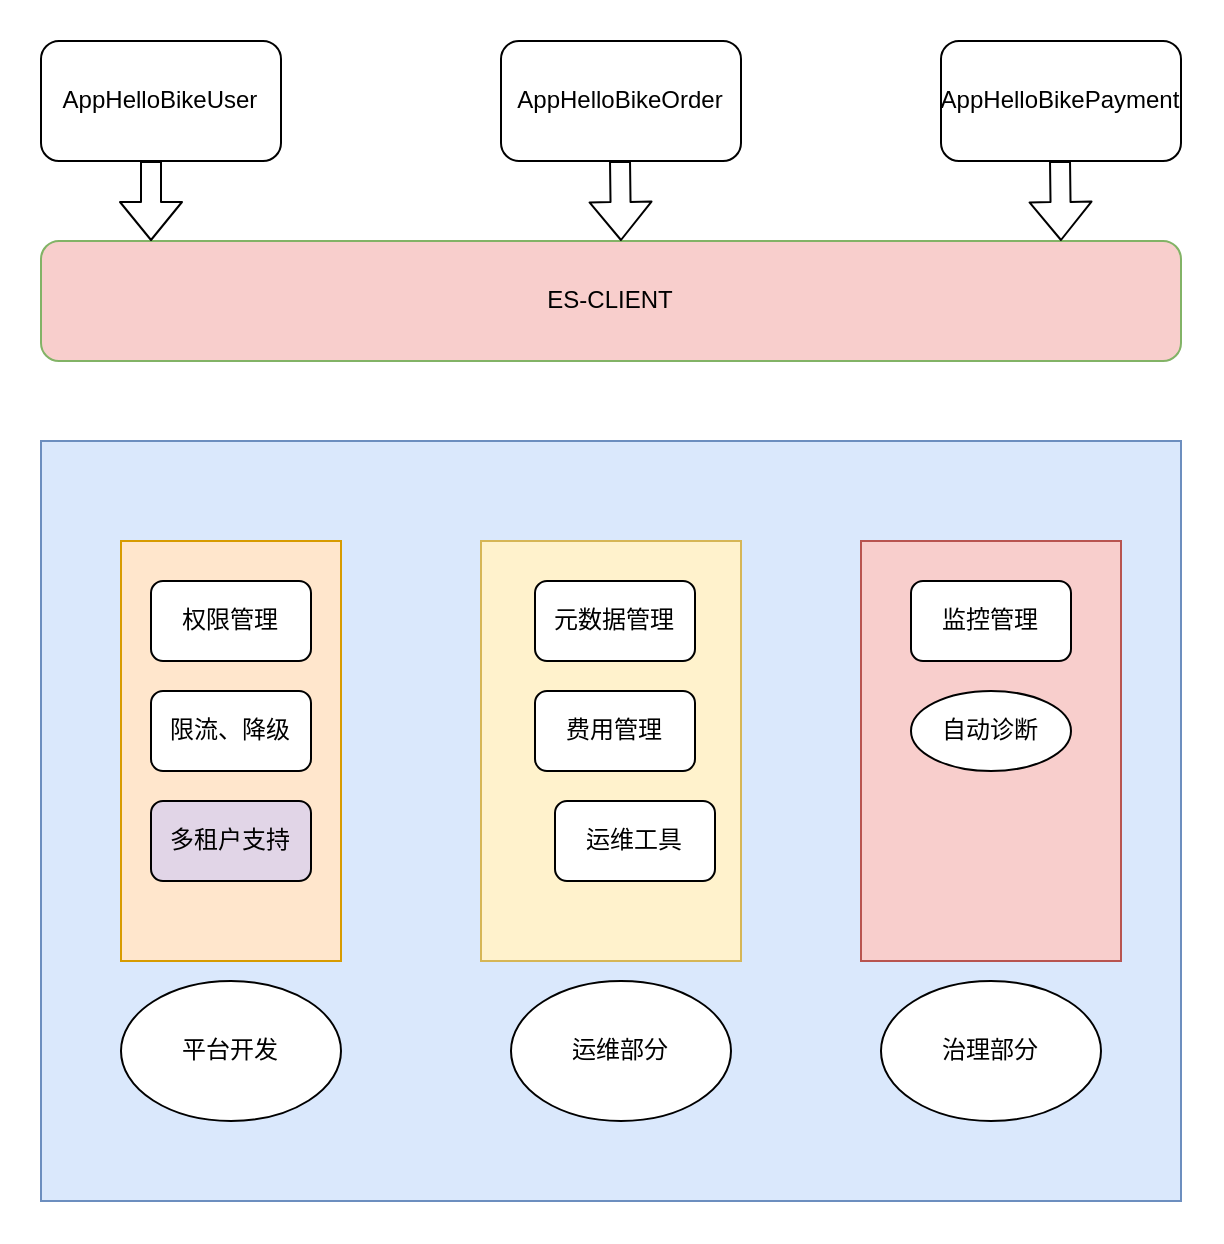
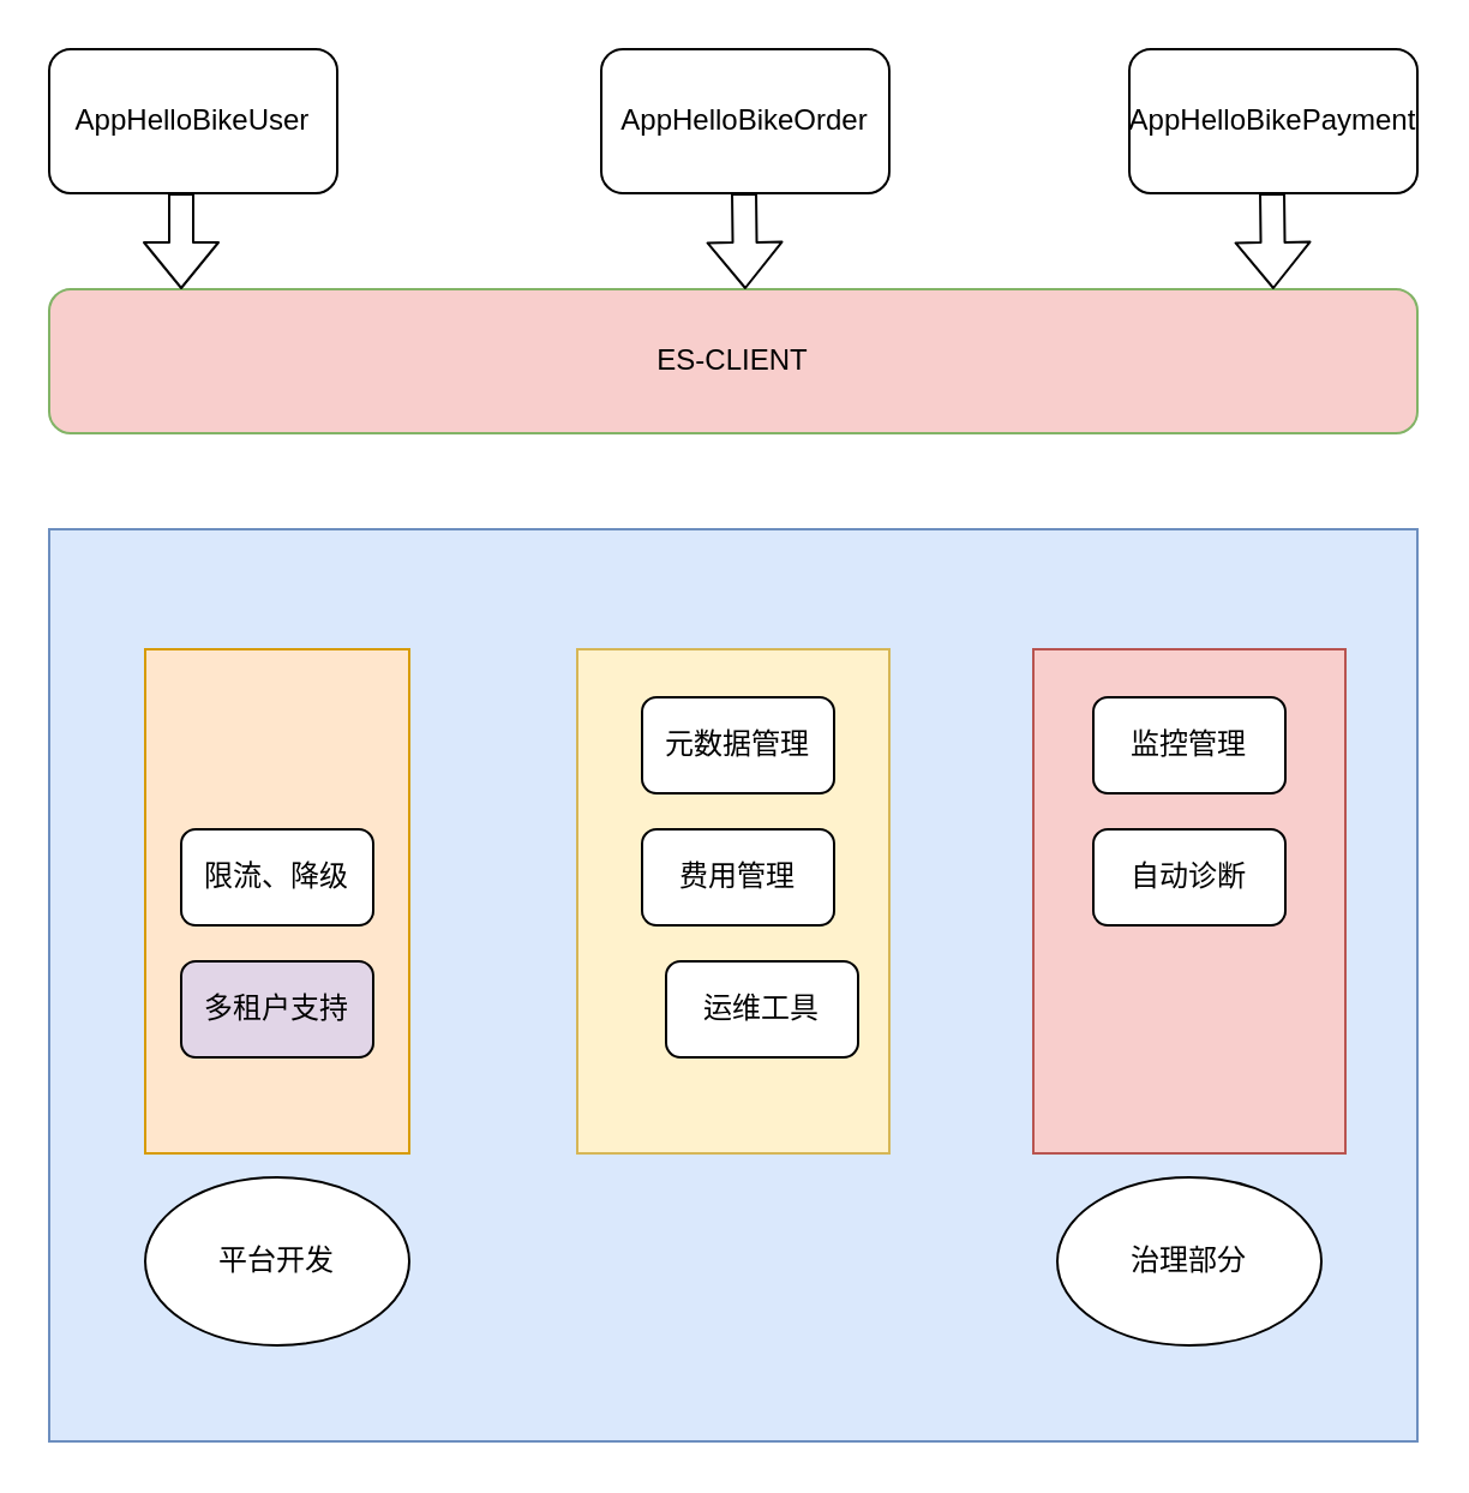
  <mxCell id="0" />
  <mxCell id="1" parent="0" />
  <mxCell id="2" value="AppHelloBikeUser" style="rounded=1;whiteSpace=wrap;html=1;" vertex="1" parent="1"><mxGeometry x="20" y="20" width="120" height="60" as="geometry" /></mxCell>
  <mxCell id="3" value="&lt;span style=&quot;white-space: normal&quot;&gt;AppHelloBikeOrder&lt;/span&gt;" style="rounded=1;whiteSpace=wrap;html=1;" vertex="1" parent="1"><mxGeometry x="250" y="20" width="120" height="60" as="geometry" /></mxCell>
  <mxCell id="4" value="&lt;span style=&quot;white-space: normal&quot;&gt;AppHelloBikePayment&lt;/span&gt;" style="rounded=1;whiteSpace=wrap;html=1;" vertex="1" parent="1"><mxGeometry x="470" y="20" width="120" height="60" as="geometry" /></mxCell>
  <mxCell id="5" value="&lt;div&gt;&lt;span&gt;ES-CLIENT&lt;/span&gt;&lt;/div&gt;" style="rounded=1;whiteSpace=wrap;html=1;fillColor=#f8cecc;strokeColor=#82b366;align=center;" vertex="1" parent="1"><mxGeometry x="20" y="120" width="570" height="60" as="geometry" /></mxCell>
  <mxCell id="6" value="" style="rounded=0;whiteSpace=wrap;html=1;fillColor=#dae8fc;strokeColor=#6c8ebf;" vertex="1" parent="1"><mxGeometry x="20" y="220" width="570" height="380" as="geometry" /></mxCell>
  <mxCell id="7" value="" style="rounded=0;whiteSpace=wrap;html=1;fillColor=#ffe6cc;strokeColor=#d79b00;" vertex="1" parent="1"><mxGeometry x="60" y="270" width="110" height="210" as="geometry" /></mxCell>
  <mxCell id="8" value="" style="rounded=0;whiteSpace=wrap;html=1;fillColor=#fff2cc;strokeColor=#d6b656;" vertex="1" parent="1"><mxGeometry x="240" y="270" width="130" height="210" as="geometry" /></mxCell>
  <mxCell id="9" value="" style="rounded=0;whiteSpace=wrap;html=1;fillColor=#f8cecc;strokeColor=#b85450;align=left;" vertex="1" parent="1"><mxGeometry x="430" y="270" width="130" height="210" as="geometry" /></mxCell>
- <mxCell id="10" value="权限管理" style="rounded=1;whiteSpace=wrap;html=1;" vertex="1" parent="1"><mxGeometry x="75" y="290" width="80" height="40" as="geometry" /></mxCell>
  <mxCell id="11" value="" style="shape=flexArrow;endArrow=classic;html=1;" edge="1" parent="1"><mxGeometry width="50" height="50" relative="1" as="geometry"><mxPoint x="75" y="80" as="sourcePoint" /><mxPoint x="75" y="120" as="targetPoint" /></mxGeometry></mxCell>
  <mxCell id="12" value="" style="shape=flexArrow;endArrow=classic;html=1;" edge="1" parent="1"><mxGeometry width="50" height="50" relative="1" as="geometry"><mxPoint x="309.5" y="80" as="sourcePoint" /><mxPoint x="310" y="120" as="targetPoint" /></mxGeometry></mxCell>
  <mxCell id="13" value="" style="shape=flexArrow;endArrow=classic;html=1;" edge="1" parent="1"><mxGeometry width="50" height="50" relative="1" as="geometry"><mxPoint x="529.5" y="80" as="sourcePoint" /><mxPoint x="530" y="120" as="targetPoint" /></mxGeometry></mxCell>
  <mxCell id="14" value="限流、降级" style="rounded=1;whiteSpace=wrap;html=1;" vertex="1" parent="1"><mxGeometry x="75" y="345" width="80" height="40" as="geometry" /></mxCell>
  <mxCell id="15" value="多租户支持" style="rounded=1;whiteSpace=wrap;html=1;fillColor=#e1d5e7;" vertex="1" parent="1"><mxGeometry x="75" y="400" width="80" height="40" as="geometry" /></mxCell>
  <mxCell id="16" value="元数据管理" style="rounded=1;whiteSpace=wrap;html=1;" vertex="1" parent="1"><mxGeometry x="267" y="290" width="80" height="40" as="geometry" /></mxCell>
  <mxCell id="17" value="费用管理" style="rounded=1;whiteSpace=wrap;html=1;" vertex="1" parent="1"><mxGeometry x="267" y="345" width="80" height="40" as="geometry" /></mxCell>
  <mxCell id="18" value="运维工具" style="rounded=1;whiteSpace=wrap;html=1;" vertex="1" parent="1"><mxGeometry x="277" y="400" width="80" height="40" as="geometry" /></mxCell>
  <mxCell id="19" value="监控管理" style="rounded=1;whiteSpace=wrap;html=1;" vertex="1" parent="1"><mxGeometry x="455" y="290" width="80" height="40" as="geometry" /></mxCell>
- <mxCell id="20" value="自动诊断" style="ellipse;whiteSpace=wrap;html=1;" vertex="1" parent="1"><mxGeometry x="455" y="345" width="80" height="40" as="geometry" /></mxCell>
+ <mxCell id="20" value="自动诊断" style="rounded=1;whiteSpace=wrap;html=1;" vertex="1" parent="1"><mxGeometry x="455" y="345" width="80" height="40" as="geometry" /></mxCell>
  <mxCell id="21" value="平台开发" style="ellipse;whiteSpace=wrap;html=1;" vertex="1" parent="1"><mxGeometry x="60" y="490" width="110" height="70" as="geometry" /></mxCell>
- <mxCell id="22" value="运维部分" style="ellipse;whiteSpace=wrap;html=1;" vertex="1" parent="1"><mxGeometry x="255" y="490" width="110" height="70" as="geometry" /></mxCell>
  <mxCell id="23" value="治理部分" style="ellipse;whiteSpace=wrap;html=1;" vertex="1" parent="1"><mxGeometry x="440" y="490" width="110" height="70" as="geometry" /></mxCell>
